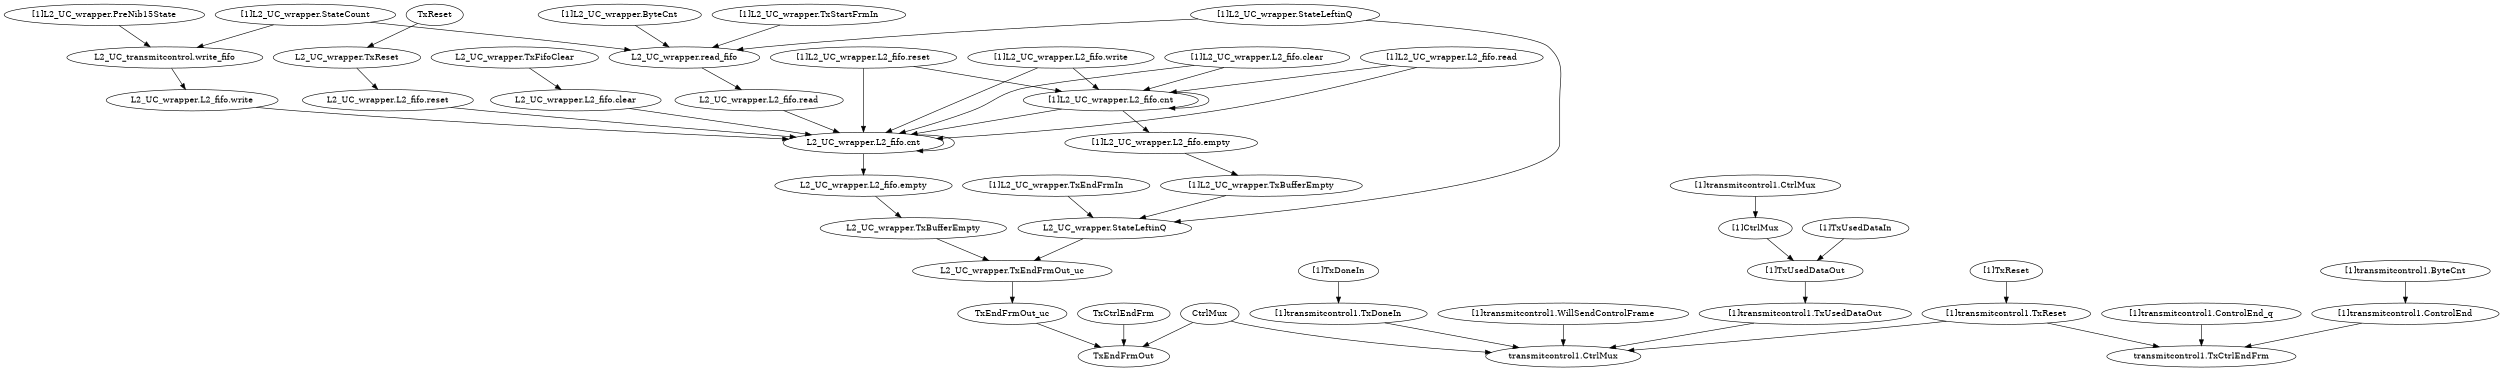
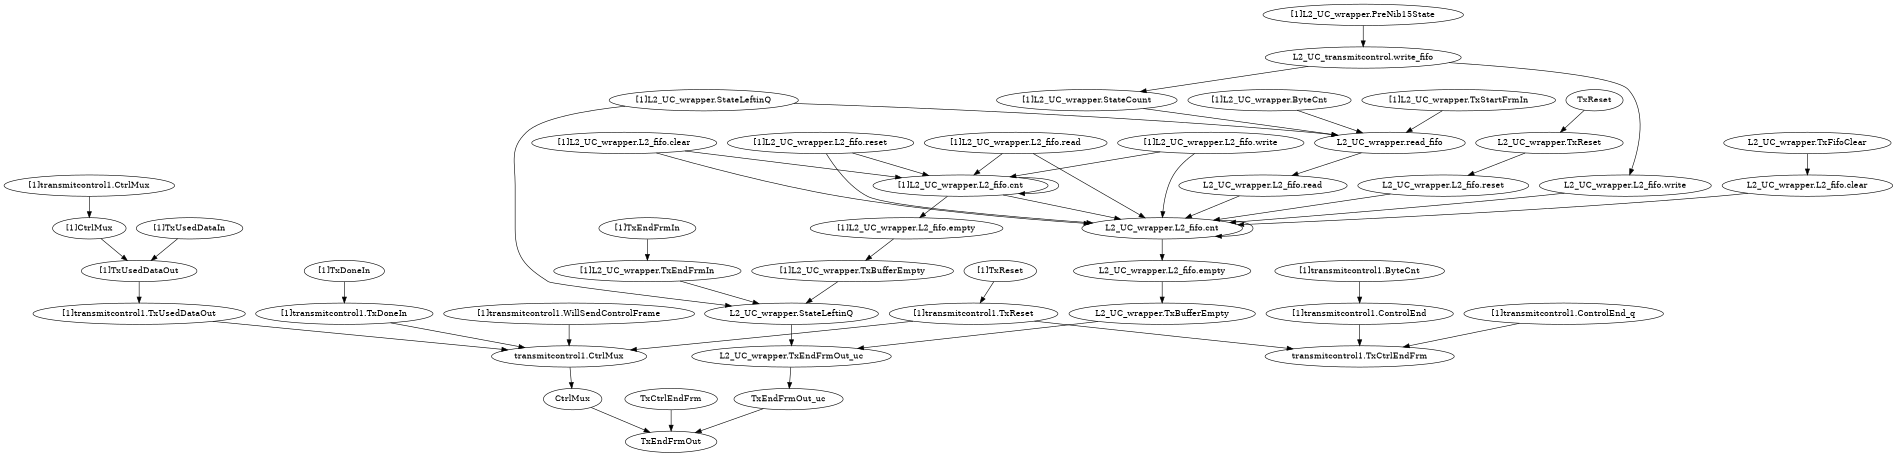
  digraph {
    node [complexity=9]
    "[1]L2_UC_wrapper.L2_fifo.empty" [importance=0.0511777189071 rank=0.0056864132119]
    "[1]L2_UC_wrapper.TxBufferEmpty" [importance=0.0475460871883 rank=0.00528289857648]
    "L2_UC_wrapper.StateLeftinQ" [complexity=7 importance=0.021823979799 rank=0.00311771139985]
    "L2_UC_wrapper.TxEndFrmOut_uc" [complexity=4 importance=0.0162438598789 rank=0.00406096496973]
    "[1]transmitcontrol1.TxUsedDataOut" [complexity=6 importance=0.0393354482136 rank=0.00655590803561]
    "transmitcontrol1.CtrlMux" [complexity=4 importance=0.0176699510529 rank=0.00441748776323]
    CtrlMux [complexity=4 importance=0.0110695781807 rank=0.00276739454517]
    TxEndFrmOut [complexity=0 importance=0.00766685618779 rank=0.0]
    "L2_UC_wrapper.read_fifo" [complexity=16 importance=0.176682388836 rank=0.0110426493022]
    "L2_UC_wrapper.L2_fifo.read" [complexity=16 importance=0.17006638035 rank=0.0106291487719]
    "L2_UC_wrapper.L2_fifo.cnt" [complexity=13 importance=0.0744871802358 rank=0.00572978309506]
    "L2_UC_wrapper.L2_fifo.empty" [complexity=7 importance=0.0237736191881 rank=0.00339623131258]
    "[1]transmitcontrol1.ByteCnt" [complexity=8 importance=0.0505857348514 rank=0.00632321685642]
    "[1]transmitcontrol1.ControlEnd" [complexity=6 importance=0.0377720209801 rank=0.00629533683001]
    "transmitcontrol1.TxCtrlEndFrm" [complexity=4 importance=0.0172574367794 rank=0.00431435919485]
    "[1]transmitcontrol1.TxReset" [complexity=5 importance=0.056093477711 rank=0.0112186955422]
    TxCtrlEndFrm [complexity=4 importance=0.0115999989459 rank=0.00289999973648]
    "L2_UC_wrapper.L2_fifo.reset" [complexity=10 importance=0.1355464454 rank=0.01355464454]
    "L2_UC_wrapper.TxBufferEmpty" [complexity=7 importance=0.0201419874693 rank=0.00287742678132]
    "[1]transmitcontrol1.WillSendControlFrame" [complexity=6 importance=0.0456807855798 rank=0.0076134642633]
    "[1]L2_UC_wrapper.StateCount" [complexity=17 importance=0.218945040854 rank=0.0128791200502]
    n22 [complexity=15 importance=0.107307275994 label="L2_UC_transmitcontrol.write_fifo" rank=0.00715381839959]
    "L2_UC_wrapper.L2_fifo.write" [complexity=15 importance=0.103269799585 rank=0.00688465330564]
    TxEndFrmOut_uc [complexity=4 importance=0.0125193985469 rank=0.00312984963672]
    "[1]L2_UC_wrapper.L2_fifo.reset" [complexity=14 importance=0.302480767112 rank=0.0216057690794]
    "[1]L2_UC_wrapper.L2_fifo.cnt" [complexity=17 importance=0.157954341091 rank=0.00929143182891]
    TxReset [complexity=10 importance=0.141620248098 rank=0.0141620248098]
    "L2_UC_wrapper.TxReset" [complexity=10 importance=0.138630069952 rank=0.0138630069952]
    "[1]TxUsedDataOut" [complexity=6 importance=0.043356769177 rank=0.00722612819616]
    "[1]L2_UC_wrapper.ByteCnt" [complexity=17 importance=2.30064886734 rank=0.135332286314]
    "[1]L2_UC_wrapper.L2_fifo.read" [complexity=20 importance=0.378734282489 rank=0.0189367141245]
    "[1]TxDoneIn" [complexity=5 importance=0.0238638991307 rank=0.00477277982613]
    "[1]transmitcontrol1.TxDoneIn" [complexity=5 importance=0.0208737209849 rank=0.00417474419699]
    "[1]TxReset" [complexity=5 importance=0.0590836558567 rank=0.0118167311713]
    "[1]L2_UC_wrapper.L2_fifo.write" [complexity=19 importance=0.228470540868 rank=0.0120247653088]
    "[1]CtrlMux" [importance=0.0467594911699 rank=0.00519549901888]
    "[1]L2_UC_wrapper.TxStartFrmIn" [complexity=19 importance=2.47670974879 rank=0.130353144673]
    "[1]L2_UC_wrapper.PreNib15State" [complexity=17 importance=0.21832240204 rank=0.0128424942377]
    "L2_UC_wrapper.TxFifoClear" [complexity=10 importance=0.105736298219 rank=0.0105736298219]
    "L2_UC_wrapper.L2_fifo.clear" [complexity=10 importance=0.102746120074 rank=0.0102746120074]
    "[1]L2_UC_wrapper.StateLeftinQ" [complexity=19 importance=2.47913356362 rank=0.130480713875]
    "[1]transmitcontrol1.ControlEnd_q" [complexity=6 importance=0.0379122159085 rank=0.00631870265142]
    "[1]TxUsedDataIn" [importance=0.0463469473227 rank=0.00514966081364]
    "[1]L2_UC_wrapper.TxEndFrmIn" [importance=0.0481332802476 rank=0.00534814224974]
+   "[1]TxEndFrmIn" [importance=0.0511234583934 rank=0.00568038426593]
    "[1]L2_UC_wrapper.L2_fifo.clear" [complexity=14 importance=0.227946861357 rank=0.0162819186684]
    "[1]transmitcontrol1.CtrlMux" [importance=0.0533598640421 rank=0.00592887378246]
    "[1]L2_UC_wrapper.L2_fifo.empty" -> "[1]L2_UC_wrapper.TxBufferEmpty"
    "[1]L2_UC_wrapper.TxBufferEmpty" -> "L2_UC_wrapper.StateLeftinQ"
    "L2_UC_wrapper.StateLeftinQ" -> "L2_UC_wrapper.TxEndFrmOut_uc"
    "L2_UC_wrapper.TxEndFrmOut_uc" -> TxEndFrmOut_uc
    "[1]transmitcontrol1.TxUsedDataOut" -> "transmitcontrol1.CtrlMux"
-   CtrlMux -> "transmitcontrol1.CtrlMux"
+   "transmitcontrol1.CtrlMux" -> CtrlMux
    CtrlMux -> TxEndFrmOut
    "L2_UC_wrapper.read_fifo" -> "L2_UC_wrapper.L2_fifo.read"
    "L2_UC_wrapper.L2_fifo.read" -> "L2_UC_wrapper.L2_fifo.cnt"
    "L2_UC_wrapper.L2_fifo.cnt" -> "L2_UC_wrapper.L2_fifo.cnt"
    "L2_UC_wrapper.L2_fifo.cnt" -> "L2_UC_wrapper.L2_fifo.empty"
    "L2_UC_wrapper.L2_fifo.empty" -> "L2_UC_wrapper.TxBufferEmpty"
    "[1]transmitcontrol1.ByteCnt" -> "[1]transmitcontrol1.ControlEnd"
    "[1]transmitcontrol1.ControlEnd" -> "transmitcontrol1.TxCtrlEndFrm"
    "[1]transmitcontrol1.TxReset" -> "transmitcontrol1.CtrlMux"
    "[1]transmitcontrol1.TxReset" -> "transmitcontrol1.TxCtrlEndFrm"
    TxCtrlEndFrm -> TxEndFrmOut
    "L2_UC_wrapper.L2_fifo.reset" -> "L2_UC_wrapper.L2_fifo.cnt"
    "L2_UC_wrapper.TxBufferEmpty" -> "L2_UC_wrapper.TxEndFrmOut_uc"
    "[1]transmitcontrol1.WillSendControlFrame" -> "transmitcontrol1.CtrlMux"
    "[1]L2_UC_wrapper.StateCount" -> "L2_UC_wrapper.read_fifo"
-   "[1]L2_UC_wrapper.StateCount" -> n22
+   n22 -> "[1]L2_UC_wrapper.StateCount"
    n22 -> "L2_UC_wrapper.L2_fifo.write"
    "L2_UC_wrapper.L2_fifo.write" -> "L2_UC_wrapper.L2_fifo.cnt"
    TxEndFrmOut_uc -> TxEndFrmOut
    "[1]L2_UC_wrapper.L2_fifo.reset" -> "L2_UC_wrapper.L2_fifo.cnt"
    "[1]L2_UC_wrapper.L2_fifo.reset" -> "[1]L2_UC_wrapper.L2_fifo.cnt"
    "[1]L2_UC_wrapper.L2_fifo.cnt" -> "[1]L2_UC_wrapper.L2_fifo.empty"
    "[1]L2_UC_wrapper.L2_fifo.cnt" -> "L2_UC_wrapper.L2_fifo.cnt"
    "[1]L2_UC_wrapper.L2_fifo.cnt" -> "[1]L2_UC_wrapper.L2_fifo.cnt"
    TxReset -> "L2_UC_wrapper.TxReset"
    "L2_UC_wrapper.TxReset" -> "L2_UC_wrapper.L2_fifo.reset"
    "[1]TxUsedDataOut" -> "[1]transmitcontrol1.TxUsedDataOut"
    "[1]L2_UC_wrapper.ByteCnt" -> "L2_UC_wrapper.read_fifo"
    "[1]L2_UC_wrapper.L2_fifo.read" -> "L2_UC_wrapper.L2_fifo.cnt"
    "[1]L2_UC_wrapper.L2_fifo.read" -> "[1]L2_UC_wrapper.L2_fifo.cnt"
    "[1]TxDoneIn" -> "[1]transmitcontrol1.TxDoneIn"
    "[1]transmitcontrol1.TxDoneIn" -> "transmitcontrol1.CtrlMux"
    "[1]TxReset" -> "[1]transmitcontrol1.TxReset"
    "[1]L2_UC_wrapper.L2_fifo.write" -> "L2_UC_wrapper.L2_fifo.cnt"
    "[1]L2_UC_wrapper.L2_fifo.write" -> "[1]L2_UC_wrapper.L2_fifo.cnt"
    "[1]CtrlMux" -> "[1]TxUsedDataOut"
    "[1]L2_UC_wrapper.TxStartFrmIn" -> "L2_UC_wrapper.read_fifo"
    "[1]L2_UC_wrapper.PreNib15State" -> n22
    "L2_UC_wrapper.TxFifoClear" -> "L2_UC_wrapper.L2_fifo.clear"
    "L2_UC_wrapper.L2_fifo.clear" -> "L2_UC_wrapper.L2_fifo.cnt"
    "[1]L2_UC_wrapper.StateLeftinQ" -> "L2_UC_wrapper.StateLeftinQ"
    "[1]L2_UC_wrapper.StateLeftinQ" -> "L2_UC_wrapper.read_fifo"
    "[1]transmitcontrol1.ControlEnd_q" -> "transmitcontrol1.TxCtrlEndFrm"
    "[1]TxUsedDataIn" -> "[1]TxUsedDataOut"
    "[1]L2_UC_wrapper.TxEndFrmIn" -> "L2_UC_wrapper.StateLeftinQ"
+   "[1]TxEndFrmIn" -> "[1]L2_UC_wrapper.TxEndFrmIn"
    "[1]L2_UC_wrapper.L2_fifo.clear" -> "L2_UC_wrapper.L2_fifo.cnt"
    "[1]L2_UC_wrapper.L2_fifo.clear" -> "[1]L2_UC_wrapper.L2_fifo.cnt"
    "[1]transmitcontrol1.CtrlMux" -> "[1]CtrlMux"
  }
